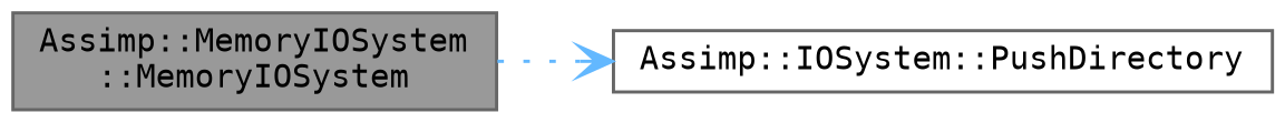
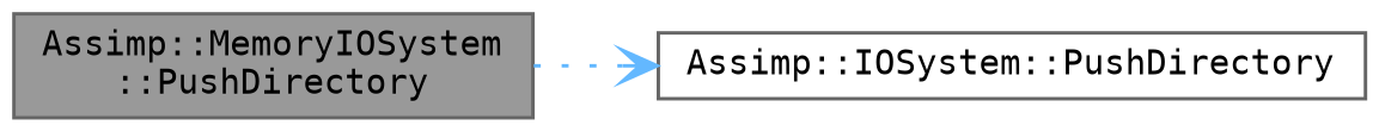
  digraph {
    rankdir=LR
    node [fontname=Terminal fontsize=10 shape=box style=filled]
-   n1 [color=gray40 fillcolor=grey60 fontcolor=black height=0.2 label="Assimp::MemoryIOSystem\l::MemoryIOSystem" width=0.4]
+   n1 [color=gray40 fillcolor=grey60 fontcolor=black height=0.2 label="Assimp::MemoryIOSystem\l::PushDirectory" width=0.4]
    n2 [color=grey40 fillcolor=white height=0.2 label="Assimp::IOSystem::PushDirectory" width=0.4]
    n1 -> n2 [color=steelblue1 fontname=Terminal fontsize=10 labelfontname=Helvetica labelfontsize=10 style=dotted arrowhead=vee]
  }
